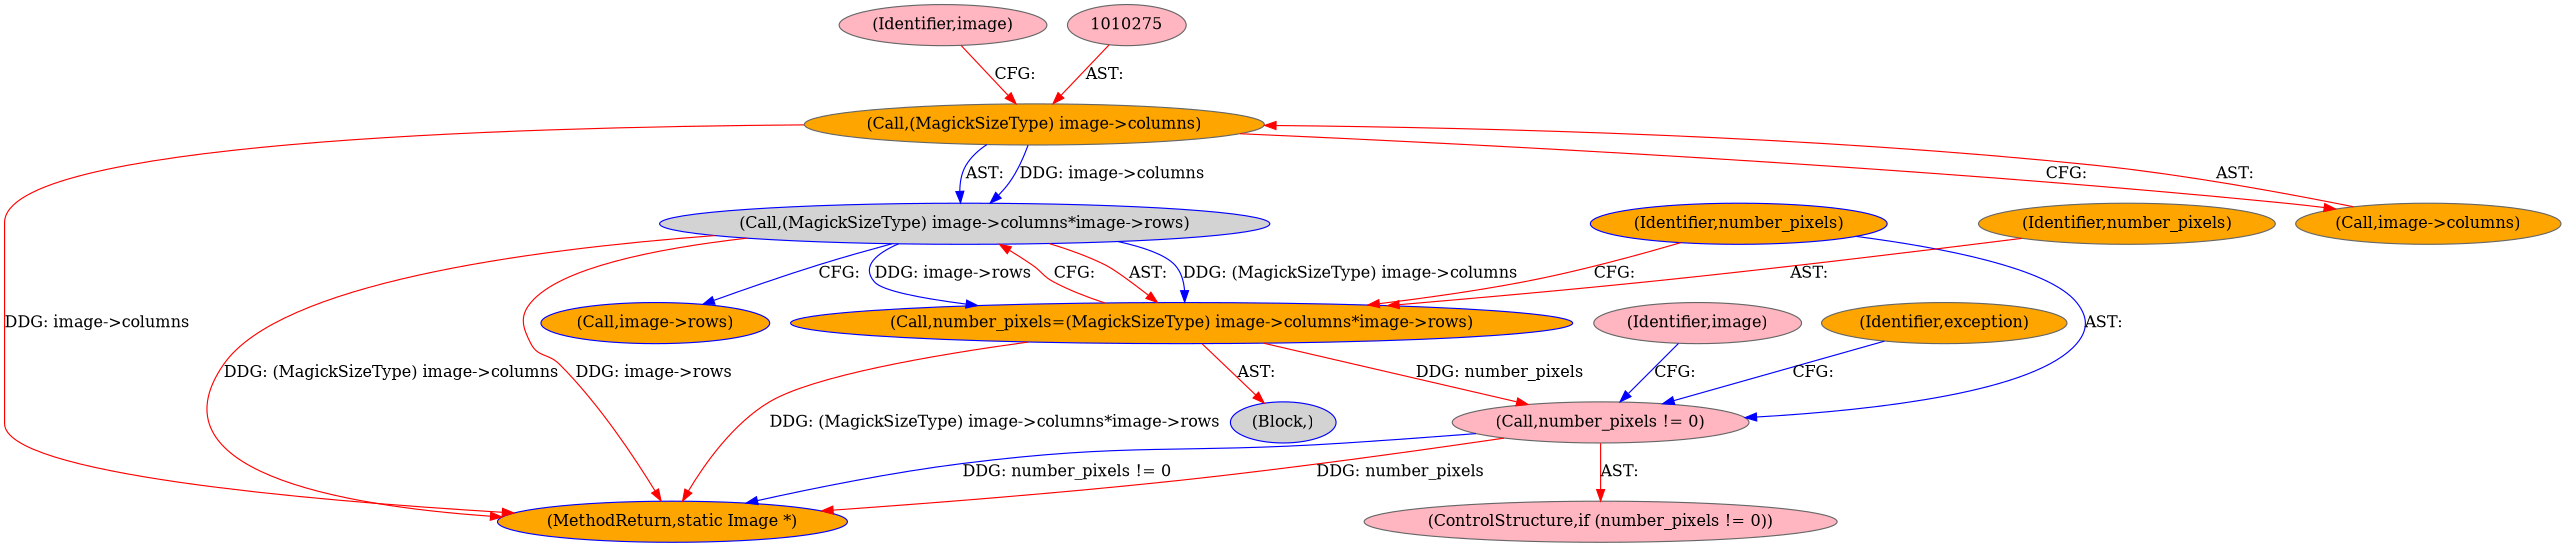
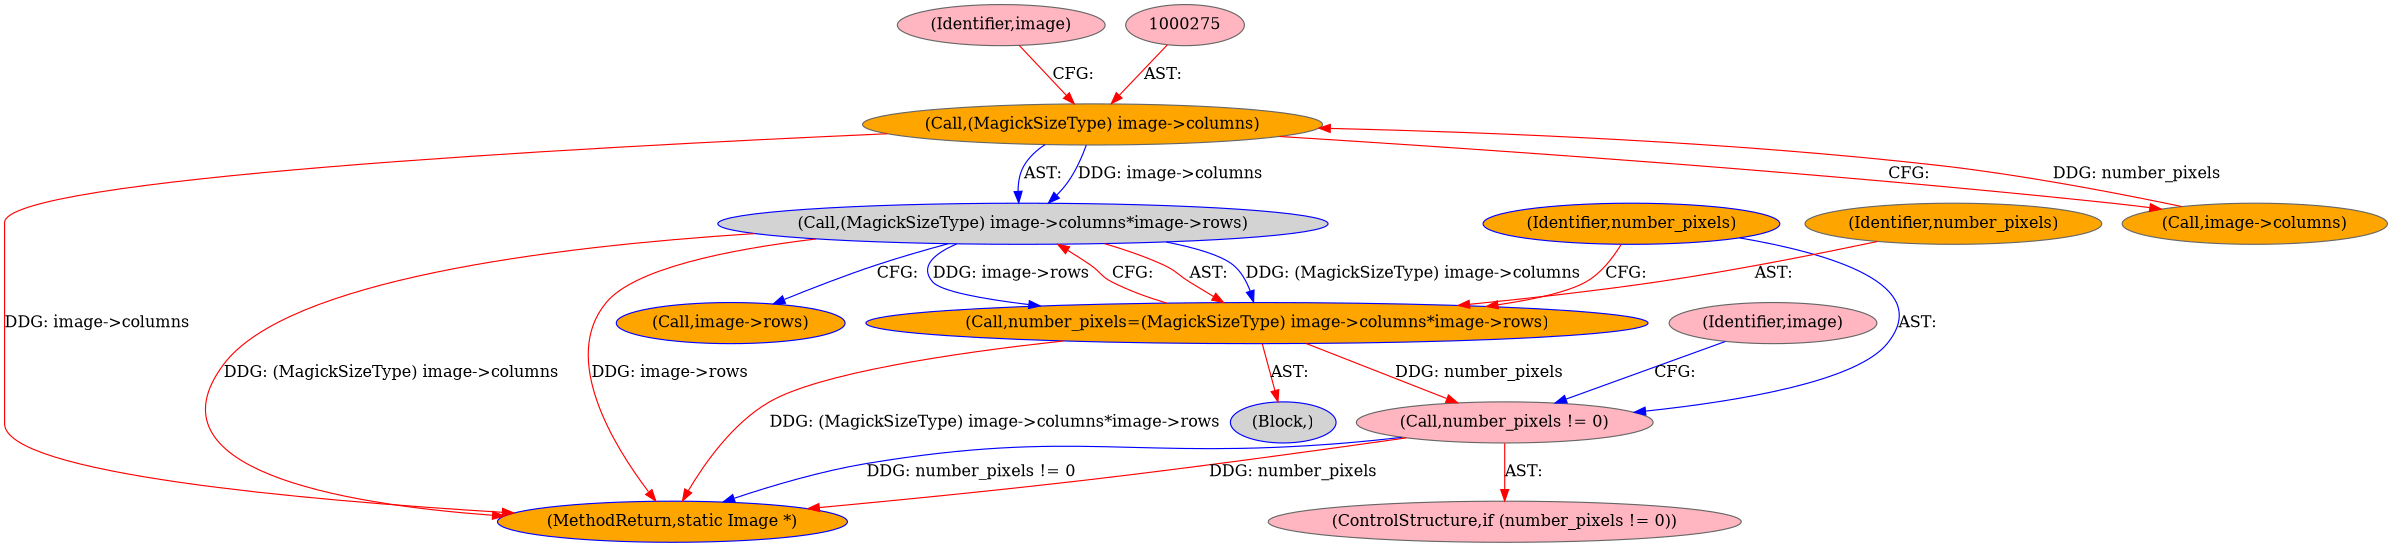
  digraph {
    node [color=gray40 fillcolor=orange style=filled]
    edge [color=red]
    n1 [label="(Call,(MagickSizeType) image->columns)"]
    n2 [color=blue fillcolor=lightgrey label="(Call,(MagickSizeType) image->columns*image->rows)"]
    n3 [label="(Call,image->columns)"]
    n4 [color=blue label="(MethodReturn,static Image *)"]
    n5 [color=blue label="(Call,number_pixels=(MagickSizeType) image->columns*image->rows)"]
    n6 [color=blue label="(Call,image->rows)"]
    n7 [fillcolor=lightpink label="(Call,number_pixels != 0)"]
    n8 [color=blue fillcolor=lightgrey label="(Block,)"]
    n9 [fillcolor=lightpink label="(ControlStructure,if (number_pixels != 0))"]
    n10 [color=blue label="(Identifier,number_pixels)"]
    n11 [fillcolor=lightpink label="(Identifier,image)"]
    n12 [label="(Identifier,number_pixels)"]
    n13 [fillcolor=lightpink label="(Identifier,image)"]
-   n14 [label="(Identifier,exception)"]
-   1000275 [fillcolor=lightpink label=1010275]
+   1000275 [fillcolor=lightpink]
    n1 -> n2 [color=blue label="AST: "]
    n1 -> n2 [color=blue label="DDG: image->columns"]
    n1 -> n3 [label="CFG: "]
    n1 -> n4 [label="DDG: image->columns"]
    n2 -> n4 [label="DDG: (MagickSizeType) image->columns"]
    n2 -> n4 [label="DDG: image->rows"]
    n2 -> n5 [label="AST: "]
    n2 -> n5 [color=blue label="DDG: (MagickSizeType) image->columns"]
    n2 -> n5 [color=blue label="DDG: image->rows"]
    n2 -> n6 [color=blue label="CFG: "]
-   n3 -> n1 [label="AST: "]
+   n3 -> n1 [label="DDG: number_pixels"]
    n5 -> n2 [label="CFG: "]
    n5 -> n4 [label="DDG: (MagickSizeType) image->columns*image->rows"]
    n5 -> n7 [label="DDG: number_pixels"]
    n5 -> n8 [label="AST: "]
    n7 -> n4 [label="DDG: number_pixels"]
    n7 -> n4 [color=blue label="DDG: number_pixels != 0"]
    n7 -> n9 [label="AST: "]
    n10 -> n5 [label="CFG: "]
    n10 -> n7 [color=blue label="AST: "]
    n11 -> n7 [color=blue label="CFG: "]
    n12 -> n5 [label="AST: "]
    n13 -> n1 [label="CFG: "]
-   n14 -> n7 [color=blue label="CFG: "]
    1000275 -> n1 [label="AST: "]
  }
